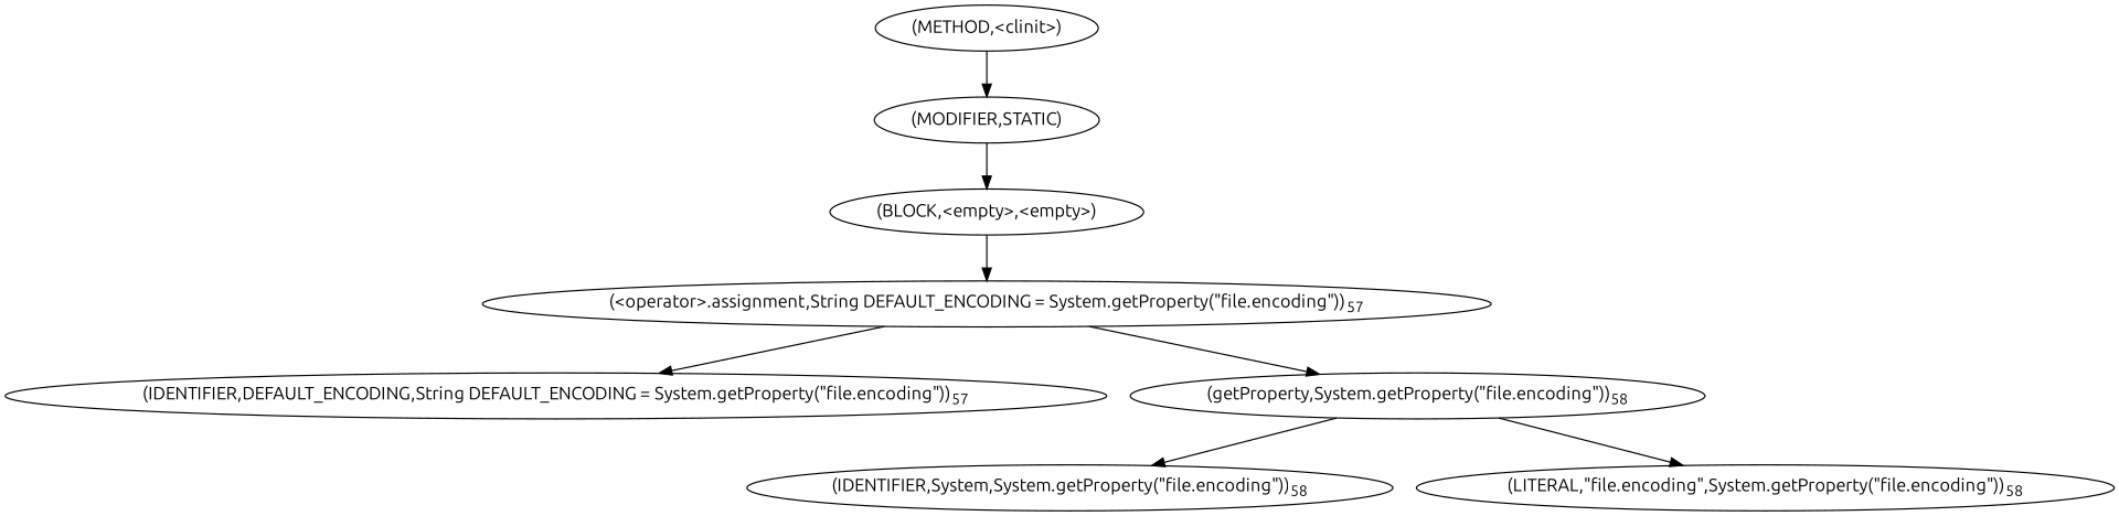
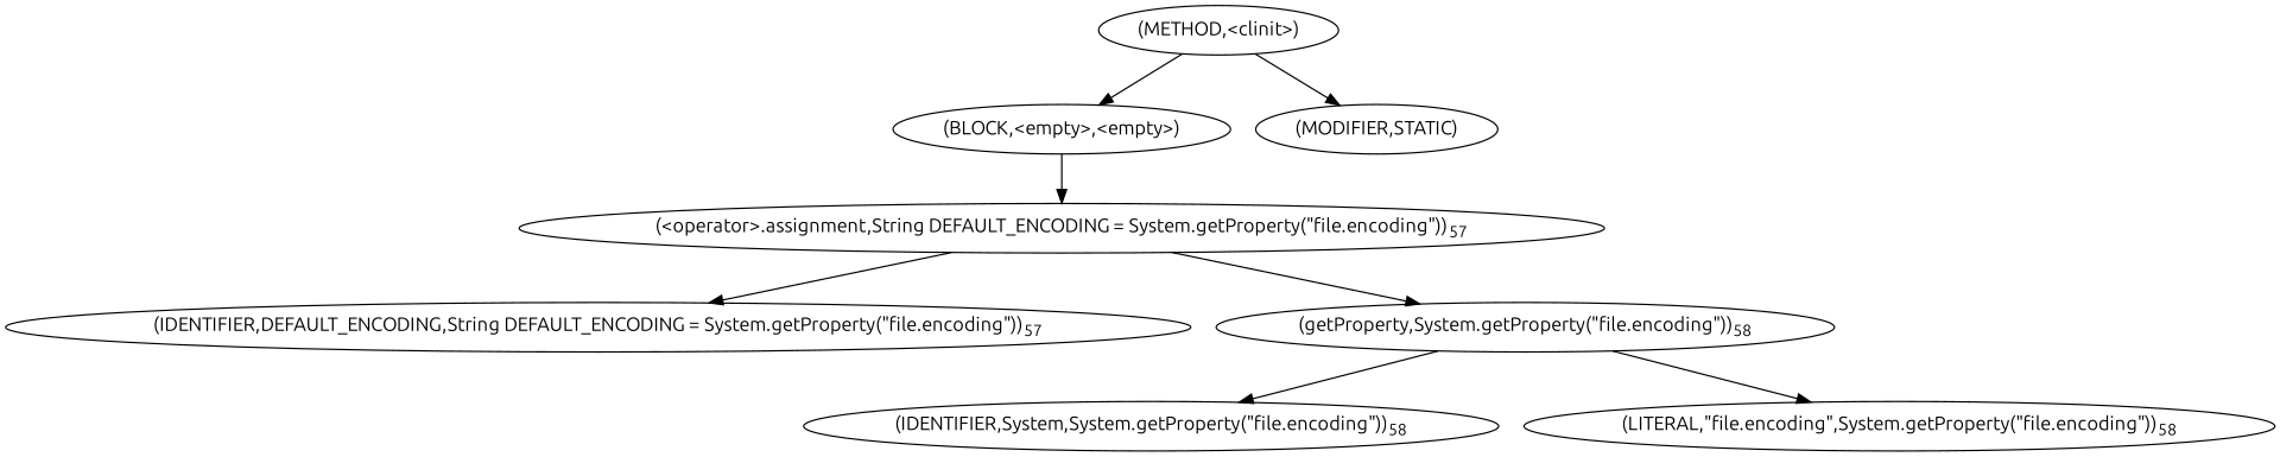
  digraph {
    fontname=Ubuntu
    node [fontname=Ubuntu]
    edge [fontname=Ubuntu]
    n1 [label=<(METHOD,&lt;clinit&gt;)>]
    n2 [label=<(BLOCK,&lt;empty&gt;,&lt;empty&gt;)>]
    n3 [label=<(MODIFIER,STATIC)>]
    n4 [label=<(&lt;operator&gt;.assignment,String DEFAULT_ENCODING = System.getProperty(&quot;file.encoding&quot;))<SUB>57</SUB>>]
    n5 [label=<(IDENTIFIER,DEFAULT_ENCODING,String DEFAULT_ENCODING = System.getProperty(&quot;file.encoding&quot;))<SUB>57</SUB>>]
    n6 [label=<(getProperty,System.getProperty(&quot;file.encoding&quot;))<SUB>58</SUB>>]
    n7 [label=<(IDENTIFIER,System,System.getProperty(&quot;file.encoding&quot;))<SUB>58</SUB>>]
    n8 [label=<(LITERAL,&quot;file.encoding&quot;,System.getProperty(&quot;file.encoding&quot;))<SUB>58</SUB>>]
-   n3 -> n2
+   n1 -> n2
    n1 -> n3
    n2 -> n4
    n4 -> n5
    n4 -> n6
    n6 -> n7
    n6 -> n8
  }
